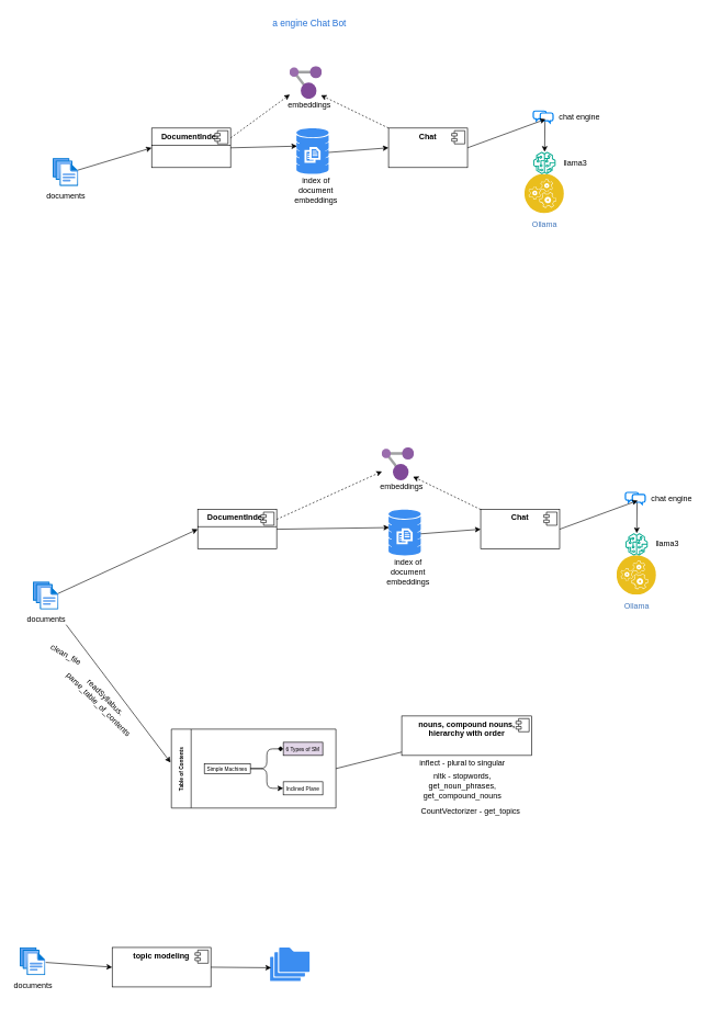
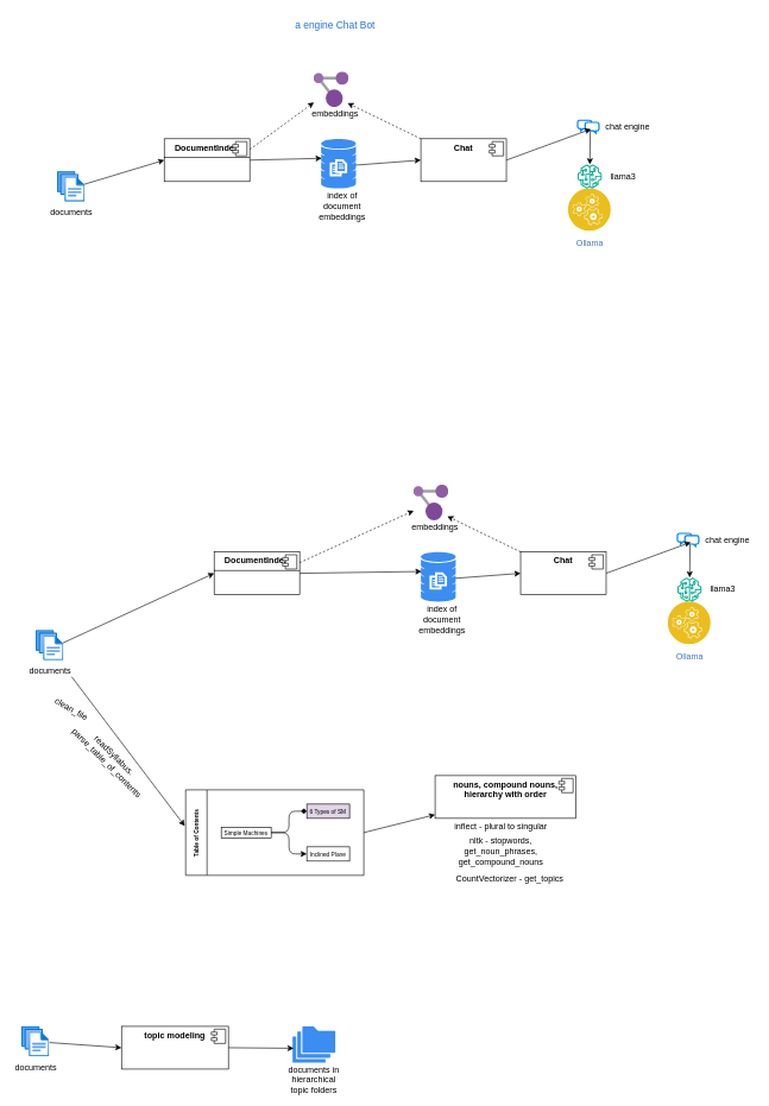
  <mxCell id="0" />
  <mxCell id="1" parent="0" />
  <mxCell id="2" value="" style="group" parent="1" vertex="1" connectable="0"><mxGeometry x="70" y="20" width="847" height="304" as="geometry" /></mxCell>
  <mxCell id="3" value="&lt;p style=&quot;margin:0px;margin-top:6px;text-align:center;&quot;&gt;&lt;b&gt;DocumentIndex&lt;/b&gt;&lt;/p&gt;&lt;hr size=&quot;1&quot; style=&quot;border-style:solid;&quot;&gt;&lt;p style=&quot;margin:0px;margin-left:8px;&quot;&gt;&lt;br&gt;&lt;/p&gt;" style="align=left;overflow=fill;html=1;dropTarget=0;whiteSpace=wrap;" parent="2" vertex="1"><mxGeometry x="160" y="174" width="120" height="60" as="geometry" /></mxCell>
  <mxCell id="4" value="" style="shape=component;jettyWidth=8;jettyHeight=4;" parent="3" vertex="1"><mxGeometry x="1" width="20" height="20" relative="1" as="geometry"><mxPoint x="-24" y="4" as="offset" /></mxGeometry></mxCell>
  <mxCell id="5" value="" style="endArrow=classic;html=1;rounded=0;entryX=0;entryY=0.5;entryDx=0;entryDy=0;exitX=0.938;exitY=0.429;exitDx=0;exitDy=0;exitPerimeter=0;" parent="2" source="21" target="3" edge="1"><mxGeometry width="50" height="50" relative="1" as="geometry"><mxPoint y="260" as="sourcePoint" /><mxPoint x="50" y="210" as="targetPoint" /></mxGeometry></mxCell>
  <mxCell id="6" value="" style="endArrow=classic;html=1;rounded=0;exitX=1;exitY=0.5;exitDx=0;exitDy=0;entryX=0.02;entryY=0.392;entryDx=0;entryDy=0;entryPerimeter=0;" parent="2" source="3" target="24" edge="1"><mxGeometry width="50" height="50" relative="1" as="geometry"><mxPoint x="300" y="270" as="sourcePoint" /><mxPoint x="350" y="220" as="targetPoint" /></mxGeometry></mxCell>
  <mxCell id="7" value="" style="endArrow=classic;html=1;rounded=0;exitX=1;exitY=0.25;exitDx=0;exitDy=0;dashed=1;" parent="2" source="3" target="18" edge="1"><mxGeometry width="50" height="50" relative="1" as="geometry"><mxPoint x="320" y="70.004" as="sourcePoint" /><mxPoint x="230" y="136.03" as="targetPoint" /></mxGeometry></mxCell>
  <mxCell id="8" value="" style="endArrow=classic;html=1;rounded=0;entryX=0;entryY=0.5;entryDx=0;entryDy=0;exitX=0.955;exitY=0.531;exitDx=0;exitDy=0;exitPerimeter=0;" parent="2" source="24" target="27" edge="1"><mxGeometry width="50" height="50" relative="1" as="geometry"><mxPoint x="490" y="280" as="sourcePoint" /><mxPoint x="470" y="150" as="targetPoint" /></mxGeometry></mxCell>
  <mxCell id="9" value="" style="endArrow=classic;html=1;rounded=0;exitX=0.593;exitY=0.467;exitDx=0;exitDy=0;exitPerimeter=0;" parent="2" source="15" target="12" edge="1"><mxGeometry width="50" height="50" relative="1" as="geometry"><mxPoint x="487" y="270" as="sourcePoint" /><mxPoint x="537" y="220" as="targetPoint" /></mxGeometry></mxCell>
  <mxCell id="10" value="" style="group" parent="2" vertex="1" connectable="0"><mxGeometry x="727" y="210" width="107" height="94" as="geometry" /></mxCell>
  <mxCell id="11" value="Ollama" style="image;aspect=fixed;perimeter=ellipsePerimeter;html=1;align=center;shadow=0;dashed=0;fontColor=#4277BB;labelBackgroundColor=default;fontSize=12;spacingTop=3;image=img/lib/ibm/applications/runtime_services.svg;" parent="10" vertex="1"><mxGeometry y="34" width="60" height="60" as="geometry" /></mxCell>
  <mxCell id="12" value="" style="sketch=0;outlineConnect=0;fontColor=#232F3E;gradientColor=none;fillColor=#01A88D;strokeColor=none;dashed=0;verticalLabelPosition=bottom;verticalAlign=top;align=center;html=1;fontSize=12;fontStyle=0;aspect=fixed;pointerEvents=1;shape=mxgraph.aws4.sagemaker_model;" parent="10" vertex="1"><mxGeometry x="13" width="34" height="34" as="geometry" /></mxCell>
  <mxCell id="13" value="llama3" style="text;html=1;align=center;verticalAlign=middle;whiteSpace=wrap;rounded=0;" parent="10" vertex="1"><mxGeometry x="47" y="2" width="60" height="30" as="geometry" /></mxCell>
  <mxCell id="14" value="" style="group" parent="2" vertex="1" connectable="0"><mxGeometry x="740" y="142" width="107" height="30" as="geometry" /></mxCell>
  <mxCell id="15" value="" style="html=1;verticalLabelPosition=bottom;align=center;labelBackgroundColor=#ffffff;verticalAlign=top;strokeWidth=2;strokeColor=#0080F0;shadow=0;dashed=0;shape=mxgraph.ios7.icons.chat;" parent="14" vertex="1"><mxGeometry y="6" width="30" height="18" as="geometry" /></mxCell>
  <mxCell id="16" value="chat engine" style="text;html=1;align=center;verticalAlign=middle;whiteSpace=wrap;rounded=0;" parent="14" vertex="1"><mxGeometry x="34" width="73" height="30" as="geometry" /></mxCell>
  <mxCell id="17" value="" style="group" parent="2" vertex="1" connectable="0"><mxGeometry x="370" y="80" width="60" height="74" as="geometry" /></mxCell>
  <mxCell id="18" value="" style="image;sketch=0;aspect=fixed;html=1;points=[];align=center;fontSize=12;image=img/lib/mscae/Resource_Graph_Explorer.svg;" parent="17" vertex="1"><mxGeometry width="49" height="50" as="geometry" /></mxCell>
  <mxCell id="19" value="embeddings" style="text;html=1;align=center;verticalAlign=middle;whiteSpace=wrap;rounded=0;" parent="17" vertex="1"><mxGeometry y="44" width="60" height="30" as="geometry" /></mxCell>
  <mxCell id="20" value="" style="group" parent="2" vertex="1" connectable="0"><mxGeometry y="220" width="60" height="72.66" as="geometry" /></mxCell>
  <mxCell id="21" value="" style="image;aspect=fixed;html=1;points=[];align=center;fontSize=12;image=img/lib/azure2/general/Files.svg;" parent="20" vertex="1"><mxGeometry x="10" width="39" height="42.66" as="geometry" /></mxCell>
  <mxCell id="22" value="documents" style="text;html=1;align=center;verticalAlign=middle;whiteSpace=wrap;rounded=0;" parent="20" vertex="1"><mxGeometry y="42.66" width="60" height="30" as="geometry" /></mxCell>
  <mxCell id="23" value="" style="group" parent="2" vertex="1" connectable="0"><mxGeometry x="380" y="174" width="60" height="110" as="geometry" /></mxCell>
  <mxCell id="24" value="" style="sketch=0;html=1;aspect=fixed;strokeColor=none;shadow=0;fillColor=#3B8DF1;verticalAlign=top;labelPosition=center;verticalLabelPosition=bottom;shape=mxgraph.gcp2.database_3" parent="23" vertex="1"><mxGeometry width="49" height="70" as="geometry" /></mxCell>
  <mxCell id="25" value="index of document embeddings" style="text;html=1;align=center;verticalAlign=middle;whiteSpace=wrap;rounded=0;" parent="23" vertex="1"><mxGeometry y="80" width="60" height="30" as="geometry" /></mxCell>
  <mxCell id="26" value="&lt;font style=&quot;color: light-dark(rgb(36, 113, 214), rgb(237, 237, 237)); font-size: 14px;&quot;&gt;a engine Chat Bot&lt;/font&gt;" style="text;html=1;align=center;verticalAlign=middle;whiteSpace=wrap;rounded=0;" parent="2" vertex="1"><mxGeometry x="335" width="130" height="30" as="geometry" /></mxCell>
  <mxCell id="27" value="&lt;p style=&quot;margin:0px;margin-top:6px;text-align:center;&quot;&gt;&lt;b&gt;Chat&lt;/b&gt;&lt;/p&gt;" style="align=left;overflow=fill;html=1;dropTarget=0;whiteSpace=wrap;" parent="2" vertex="1"><mxGeometry x="520" y="174" width="120" height="60" as="geometry" /></mxCell>
  <mxCell id="28" value="" style="shape=component;jettyWidth=8;jettyHeight=4;" parent="27" vertex="1"><mxGeometry x="1" width="20" height="20" relative="1" as="geometry"><mxPoint x="-24" y="4" as="offset" /></mxGeometry></mxCell>
  <mxCell id="29" value="" style="endArrow=classic;html=1;rounded=0;exitX=1;exitY=0.5;exitDx=0;exitDy=0;entryX=0.627;entryY=0.689;entryDx=0;entryDy=0;entryPerimeter=0;" parent="2" source="27" target="15" edge="1"><mxGeometry width="50" height="50" relative="1" as="geometry"><mxPoint x="450" y="250" as="sourcePoint" /><mxPoint x="500" y="200" as="targetPoint" /></mxGeometry></mxCell>
  <mxCell id="30" value="" style="endArrow=classic;html=1;rounded=0;exitX=0;exitY=0;exitDx=0;exitDy=0;entryX=0.963;entryY=0.88;entryDx=0;entryDy=0;entryPerimeter=0;dashed=1;" parent="2" source="27" target="18" edge="1"><mxGeometry width="50" height="50" relative="1" as="geometry"><mxPoint x="420" y="280" as="sourcePoint" /><mxPoint x="470" y="230" as="targetPoint" /></mxGeometry></mxCell>
  <mxCell id="31" value="&lt;p style=&quot;margin:0px;margin-top:6px;text-align:center;&quot;&gt;&lt;b&gt;DocumentIndex&lt;/b&gt;&lt;/p&gt;&lt;hr size=&quot;1&quot; style=&quot;border-style:solid;&quot;&gt;&lt;p style=&quot;margin:0px;margin-left:8px;&quot;&gt;&lt;br&gt;&lt;/p&gt;" style="align=left;overflow=fill;html=1;dropTarget=0;whiteSpace=wrap;" parent="1" vertex="1"><mxGeometry x="300" y="774" width="120" height="60" as="geometry" /></mxCell>
  <mxCell id="32" value="" style="shape=component;jettyWidth=8;jettyHeight=4;" parent="31" vertex="1"><mxGeometry x="1" width="20" height="20" relative="1" as="geometry"><mxPoint x="-24" y="4" as="offset" /></mxGeometry></mxCell>
  <mxCell id="33" value="" style="endArrow=classic;html=1;rounded=0;entryX=0;entryY=0.5;entryDx=0;entryDy=0;exitX=0.938;exitY=0.429;exitDx=0;exitDy=0;exitPerimeter=0;" parent="1" source="49" target="31" edge="1"><mxGeometry width="50" height="50" relative="1" as="geometry"><mxPoint x="210" y="860" as="sourcePoint" /><mxPoint x="260" y="810" as="targetPoint" /></mxGeometry></mxCell>
  <mxCell id="34" value="" style="endArrow=classic;html=1;rounded=0;exitX=1;exitY=0.5;exitDx=0;exitDy=0;entryX=0.02;entryY=0.392;entryDx=0;entryDy=0;entryPerimeter=0;" parent="1" source="31" target="52" edge="1"><mxGeometry width="50" height="50" relative="1" as="geometry"><mxPoint x="510" y="870" as="sourcePoint" /><mxPoint x="560" y="820" as="targetPoint" /></mxGeometry></mxCell>
  <mxCell id="35" value="" style="endArrow=classic;html=1;rounded=0;exitX=1;exitY=0.25;exitDx=0;exitDy=0;dashed=1;" parent="1" source="31" target="46" edge="1"><mxGeometry width="50" height="50" relative="1" as="geometry"><mxPoint x="530" y="670.004" as="sourcePoint" /><mxPoint x="440" y="736.03" as="targetPoint" /></mxGeometry></mxCell>
  <mxCell id="36" value="" style="endArrow=classic;html=1;rounded=0;entryX=0;entryY=0.5;entryDx=0;entryDy=0;exitX=0.955;exitY=0.531;exitDx=0;exitDy=0;exitPerimeter=0;" parent="1" source="52" target="54" edge="1"><mxGeometry width="50" height="50" relative="1" as="geometry"><mxPoint x="700" y="880" as="sourcePoint" /><mxPoint x="680" y="750" as="targetPoint" /></mxGeometry></mxCell>
  <mxCell id="37" value="" style="endArrow=classic;html=1;rounded=0;exitX=0.593;exitY=0.467;exitDx=0;exitDy=0;exitPerimeter=0;" parent="1" source="43" target="40" edge="1"><mxGeometry width="50" height="50" relative="1" as="geometry"><mxPoint x="697" y="870" as="sourcePoint" /><mxPoint x="747" y="820" as="targetPoint" /></mxGeometry></mxCell>
  <mxCell id="38" value="" style="group" parent="1" vertex="1" connectable="0"><mxGeometry x="937" y="810" width="107" height="94" as="geometry" /></mxCell>
  <mxCell id="39" value="Ollama" style="image;aspect=fixed;perimeter=ellipsePerimeter;html=1;align=center;shadow=0;dashed=0;fontColor=#4277BB;labelBackgroundColor=default;fontSize=12;spacingTop=3;image=img/lib/ibm/applications/runtime_services.svg;" parent="38" vertex="1"><mxGeometry y="34" width="60" height="60" as="geometry" /></mxCell>
  <mxCell id="40" value="" style="sketch=0;outlineConnect=0;fontColor=#232F3E;gradientColor=none;fillColor=#01A88D;strokeColor=none;dashed=0;verticalLabelPosition=bottom;verticalAlign=top;align=center;html=1;fontSize=12;fontStyle=0;aspect=fixed;pointerEvents=1;shape=mxgraph.aws4.sagemaker_model;" parent="38" vertex="1"><mxGeometry x="13" width="34" height="34" as="geometry" /></mxCell>
  <mxCell id="41" value="llama3" style="text;html=1;align=center;verticalAlign=middle;whiteSpace=wrap;rounded=0;" parent="38" vertex="1"><mxGeometry x="47" y="2" width="60" height="30" as="geometry" /></mxCell>
  <mxCell id="42" value="" style="group" parent="1" vertex="1" connectable="0"><mxGeometry x="950" y="742" width="107" height="30" as="geometry" /></mxCell>
  <mxCell id="43" value="" style="html=1;verticalLabelPosition=bottom;align=center;labelBackgroundColor=#ffffff;verticalAlign=top;strokeWidth=2;strokeColor=#0080F0;shadow=0;dashed=0;shape=mxgraph.ios7.icons.chat;" parent="42" vertex="1"><mxGeometry y="6" width="30" height="18" as="geometry" /></mxCell>
  <mxCell id="44" value="chat engine" style="text;html=1;align=center;verticalAlign=middle;whiteSpace=wrap;rounded=0;" parent="42" vertex="1"><mxGeometry x="34" width="73" height="30" as="geometry" /></mxCell>
  <mxCell id="45" value="" style="group" parent="1" vertex="1" connectable="0"><mxGeometry x="580" y="680" width="60" height="74" as="geometry" /></mxCell>
  <mxCell id="46" value="" style="image;sketch=0;aspect=fixed;html=1;points=[];align=center;fontSize=12;image=img/lib/mscae/Resource_Graph_Explorer.svg;" parent="45" vertex="1"><mxGeometry width="49" height="50" as="geometry" /></mxCell>
  <mxCell id="47" value="embeddings" style="text;html=1;align=center;verticalAlign=middle;whiteSpace=wrap;rounded=0;" parent="45" vertex="1"><mxGeometry y="44" width="60" height="30" as="geometry" /></mxCell>
  <mxCell id="48" value="" style="group" parent="1" vertex="1" connectable="0"><mxGeometry x="40" y="884" width="60" height="72.66" as="geometry" /></mxCell>
  <mxCell id="49" value="" style="image;aspect=fixed;html=1;points=[];align=center;fontSize=12;image=img/lib/azure2/general/Files.svg;" parent="48" vertex="1"><mxGeometry x="10" width="39" height="42.66" as="geometry" /></mxCell>
  <mxCell id="50" value="documents" style="text;html=1;align=center;verticalAlign=middle;whiteSpace=wrap;rounded=0;" parent="48" vertex="1"><mxGeometry y="42.66" width="60" height="30" as="geometry" /></mxCell>
  <mxCell id="51" value="" style="group" parent="1" vertex="1" connectable="0"><mxGeometry x="590" y="774" width="60" height="110" as="geometry" /></mxCell>
  <mxCell id="52" value="" style="sketch=0;html=1;aspect=fixed;strokeColor=none;shadow=0;fillColor=#3B8DF1;verticalAlign=top;labelPosition=center;verticalLabelPosition=bottom;shape=mxgraph.gcp2.database_3" parent="51" vertex="1"><mxGeometry width="49" height="70" as="geometry" /></mxCell>
  <mxCell id="53" value="index of document embeddings" style="text;html=1;align=center;verticalAlign=middle;whiteSpace=wrap;rounded=0;" parent="51" vertex="1"><mxGeometry y="80" width="60" height="30" as="geometry" /></mxCell>
  <mxCell id="54" value="&lt;p style=&quot;margin:0px;margin-top:6px;text-align:center;&quot;&gt;&lt;b&gt;Chat&lt;/b&gt;&lt;/p&gt;" style="align=left;overflow=fill;html=1;dropTarget=0;whiteSpace=wrap;" parent="1" vertex="1"><mxGeometry x="730" y="774" width="120" height="60" as="geometry" /></mxCell>
  <mxCell id="55" value="" style="shape=component;jettyWidth=8;jettyHeight=4;" parent="54" vertex="1"><mxGeometry x="1" width="20" height="20" relative="1" as="geometry"><mxPoint x="-24" y="4" as="offset" /></mxGeometry></mxCell>
  <mxCell id="56" value="" style="endArrow=classic;html=1;rounded=0;exitX=1;exitY=0.5;exitDx=0;exitDy=0;entryX=0.627;entryY=0.689;entryDx=0;entryDy=0;entryPerimeter=0;" parent="1" source="54" target="43" edge="1"><mxGeometry width="50" height="50" relative="1" as="geometry"><mxPoint x="660" y="850" as="sourcePoint" /><mxPoint x="710" y="800" as="targetPoint" /></mxGeometry></mxCell>
  <mxCell id="57" value="" style="endArrow=classic;html=1;rounded=0;exitX=0;exitY=0;exitDx=0;exitDy=0;entryX=0.963;entryY=0.88;entryDx=0;entryDy=0;entryPerimeter=0;dashed=1;" parent="1" source="54" target="46" edge="1"><mxGeometry width="50" height="50" relative="1" as="geometry"><mxPoint x="630" y="880" as="sourcePoint" /><mxPoint x="680" y="830" as="targetPoint" /></mxGeometry></mxCell>
  <mxCell id="58" value="Table of Contents" style="swimlane;startSize=30;horizontal=0;childLayout=treeLayout;horizontalTree=1;sortEdges=1;resizable=0;containerType=tree;fontSize=8;" parent="1" vertex="1"><mxGeometry x="260" y="1108" width="250" height="120" as="geometry" /></mxCell>
  <mxCell id="59" value="&lt;font style=&quot;font-size: 8px;&quot;&gt;Simple Machines&lt;/font&gt;" style="whiteSpace=wrap;html=1;" parent="58" vertex="1"><mxGeometry x="50" y="52.5" width="70" height="15" as="geometry" /></mxCell>
  <mxCell id="60" value="&lt;font style=&quot;font-size: 8px;&quot;&gt;6 Types of SM&lt;/font&gt;" style="whiteSpace=wrap;html=1;fillColor=#e1d5e7;" parent="58" vertex="1"><mxGeometry x="170" y="20" width="60" height="20" as="geometry" /></mxCell>
  <mxCell id="61" value="" style="edgeStyle=elbowEdgeStyle;elbow=horizontal;html=1;rounded=1;curved=0;sourcePerimeterSpacing=0;targetPerimeterSpacing=0;startSize=6;endSize=6;endArrow=diamond;" parent="58" source="59" target="60" edge="1"><mxGeometry relative="1" as="geometry" /></mxCell>
  <mxCell id="62" value="&lt;font style=&quot;font-size: 8px;&quot;&gt;Inclined Plane&lt;/font&gt;" style="whiteSpace=wrap;html=1;" parent="58" vertex="1"><mxGeometry x="170" y="80" width="60" height="20" as="geometry" /></mxCell>
  <mxCell id="63" value="" style="edgeStyle=elbowEdgeStyle;elbow=horizontal;html=1;rounded=1;curved=0;sourcePerimeterSpacing=0;targetPerimeterSpacing=0;startSize=6;endSize=6;" parent="58" source="59" target="62" edge="1"><mxGeometry relative="1" as="geometry" /></mxCell>
  <mxCell id="64" value="" style="endArrow=classic;html=1;rounded=0;exitX=1;exitY=0.75;exitDx=0;exitDy=0;entryX=-0.005;entryY=0.423;entryDx=0;entryDy=0;entryPerimeter=0;" parent="1" source="50" target="58" edge="1"><mxGeometry width="50" height="50" relative="1" as="geometry"><mxPoint x="350" y="1070" as="sourcePoint" /><mxPoint x="400" y="1020" as="targetPoint" /></mxGeometry></mxCell>
  <mxCell id="65" value="readSyllabus.&lt;div&gt;parse_table_of_contents&lt;/div&gt;" style="text;html=1;align=center;verticalAlign=middle;whiteSpace=wrap;rounded=0;rotation=45;" parent="1" vertex="1"><mxGeometry x="70" y="1050" width="170" height="30" as="geometry" /></mxCell>
- <mxCell id="66" value="" style="endArrow=none;html=1;rounded=0;exitX=1;exitY=0.5;exitDx=0;exitDy=0;" parent="1" source="58" target="69" edge="1"><mxGeometry width="50" height="50" relative="1" as="geometry"><mxPoint x="520" y="1070" as="sourcePoint" /><mxPoint x="570" y="1020" as="targetPoint" /></mxGeometry></mxCell>
+ <mxCell id="66" value="" style="endArrow=classic;html=1;rounded=0;exitX=1;exitY=0.5;exitDx=0;exitDy=0;" parent="1" source="58" target="69" edge="1"><mxGeometry width="50" height="50" relative="1" as="geometry"><mxPoint x="520" y="1070" as="sourcePoint" /><mxPoint x="570" y="1020" as="targetPoint" /></mxGeometry></mxCell>
  <mxCell id="67" value="clean_file" style="text;html=1;align=center;verticalAlign=middle;whiteSpace=wrap;rounded=0;rotation=30;" parent="1" vertex="1"><mxGeometry x="70" y="980" width="60" height="30" as="geometry" /></mxCell>
  <mxCell id="68" value="" style="group" parent="1" vertex="1" connectable="0"><mxGeometry x="610" y="1088" width="210" height="160" as="geometry" /></mxCell>
  <mxCell id="69" value="&lt;p style=&quot;margin:0px;margin-top:6px;text-align:center;&quot;&gt;&lt;b&gt;nouns, compound nouns, hierarchy with order&lt;/b&gt;&lt;/p&gt;" style="align=left;overflow=fill;html=1;dropTarget=0;whiteSpace=wrap;" parent="68" vertex="1"><mxGeometry width="197.647" height="60" as="geometry" /></mxCell>
  <mxCell id="70" value="" style="shape=component;jettyWidth=8;jettyHeight=4;" parent="69" vertex="1"><mxGeometry x="1" width="20" height="20" relative="1" as="geometry"><mxPoint x="-24" y="4" as="offset" /></mxGeometry></mxCell>
  <mxCell id="71" value="" style="group" parent="68" vertex="1" connectable="0"><mxGeometry y="56" width="210.0" height="104" as="geometry" /></mxCell>
  <mxCell id="72" value="inflect - plural to singular" style="text;html=1;align=center;verticalAlign=middle;whiteSpace=wrap;rounded=0;" parent="71" vertex="1"><mxGeometry width="185.294" height="30" as="geometry" /></mxCell>
  <mxCell id="73" value="nltk - stopwords, get_noun_phrases, get_compound_nouns" style="text;html=1;align=center;verticalAlign=middle;whiteSpace=wrap;rounded=0;" parent="71" vertex="1"><mxGeometry y="35" width="185.294" height="30" as="geometry" /></mxCell>
  <mxCell id="74" value="CountVectorizer - get_topics" style="text;html=1;align=center;verticalAlign=middle;whiteSpace=wrap;rounded=0;" parent="71" vertex="1"><mxGeometry y="74" width="210.0" height="30" as="geometry" /></mxCell>
  <mxCell id="75" value="" style="group" parent="1" vertex="1" connectable="0"><mxGeometry x="20" y="1440" width="458" height="90" as="geometry" /></mxCell>
  <mxCell id="76" value="" style="group" parent="75" vertex="1" connectable="0"><mxGeometry width="60" height="72.66" as="geometry" /></mxCell>
  <mxCell id="77" value="" style="image;aspect=fixed;html=1;points=[];align=center;fontSize=12;image=img/lib/azure2/general/Files.svg;" parent="76" vertex="1"><mxGeometry x="10" width="39" height="42.66" as="geometry" /></mxCell>
  <mxCell id="78" value="documents" style="text;html=1;align=center;verticalAlign=middle;whiteSpace=wrap;rounded=0;" parent="76" vertex="1"><mxGeometry y="42.66" width="60" height="30" as="geometry" /></mxCell>
  <mxCell id="79" value="&lt;p style=&quot;margin:0px;margin-top:6px;text-align:center;&quot;&gt;&lt;b&gt;topic modeling&lt;/b&gt;&lt;/p&gt;" style="align=left;overflow=fill;html=1;dropTarget=0;whiteSpace=wrap;" parent="75" vertex="1"><mxGeometry x="150" width="150" height="60" as="geometry" /></mxCell>
  <mxCell id="80" value="" style="shape=component;jettyWidth=8;jettyHeight=4;" parent="79" vertex="1"><mxGeometry x="1" width="20" height="20" relative="1" as="geometry"><mxPoint x="-24" y="4" as="offset" /></mxGeometry></mxCell>
  <mxCell id="81" value="" style="group" parent="75" vertex="1" connectable="0"><mxGeometry x="382" width="76" height="90" as="geometry" /></mxCell>
  <mxCell id="82" value="" style="sketch=0;html=1;aspect=fixed;strokeColor=none;shadow=0;fillColor=#3B8DF1;verticalAlign=top;labelPosition=center;verticalLabelPosition=bottom;shape=mxgraph.gcp2.folders" parent="81" vertex="1"><mxGeometry x="8" width="60" height="51" as="geometry" /></mxCell>
+ <mxCell id="83" value="documents in hierarchical topic folders" style="text;html=1;align=center;verticalAlign=middle;whiteSpace=wrap;rounded=0;" parent="81" vertex="1"><mxGeometry y="60" width="76" height="30" as="geometry" /></mxCell>
  <mxCell id="84" value="" style="endArrow=classic;html=1;rounded=0;entryX=0;entryY=0.5;entryDx=0;entryDy=0;" parent="75" source="77" target="79" edge="1"><mxGeometry width="50" height="50" relative="1" as="geometry"><mxPoint x="70" y="110" as="sourcePoint" /><mxPoint x="120" y="60" as="targetPoint" /></mxGeometry></mxCell>
  <mxCell id="85" value="" style="endArrow=classic;html=1;rounded=0;exitX=1;exitY=0.5;exitDx=0;exitDy=0;entryX=0.027;entryY=0.604;entryDx=0;entryDy=0;entryPerimeter=0;" parent="75" source="79" target="82" edge="1"><mxGeometry width="50" height="50" relative="1" as="geometry"><mxPoint x="310" y="-10" as="sourcePoint" /><mxPoint x="360" y="-60" as="targetPoint" /></mxGeometry></mxCell>
